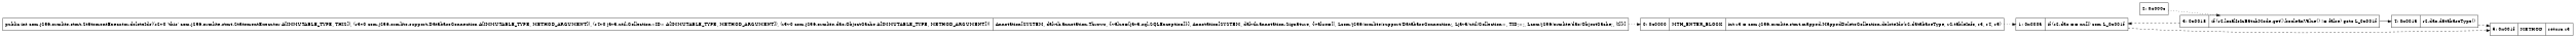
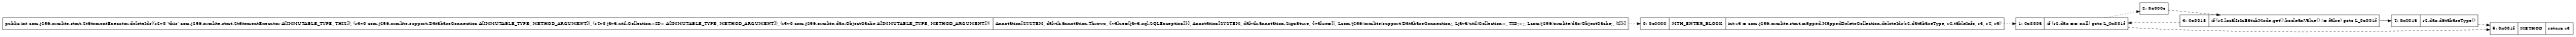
  digraph {
    rankdir=LR
    node [shape=record]
    edge [style=dotted]
    n1 [label="{0\:\ 0x0000|MTH_ENTER_BLOCK\l|int r3 = com.j256.ormlite.stmt.mapped.MappedDeleteCollection.deleteIds(r2.databaseType, r2.tableInfo, r3, r4, r5)\l}"]
-   n2 [label="{1\:\ 0x000a|if (r2.dao == null) com L_0x001f\l}"]
+   n2 [label="{1\:\ 0x000a|if (r2.dao == null) goto L_0x001f\l}"]
    n3 [label="{2\:\ 0x000c}"]
    n4 [label="{5\:\ 0x001f|METHOD\l|return r3\l}"]
    n5 [label="{3\:\ 0x0018|if (r2.localIsInBatchMode.get().booleanValue() != false) goto L_0x001f\l}"]
    n6 [label="{4\:\ 0x001a|r2.dao.databaseType()\l}"]
    n7 [label="{public int com.j256.ormlite.stmt.StatementExecutor.deleteIds((r2v0 'this' com.j256.ormlite.stmt.StatementExecutor A[IMMUTABLE_TYPE, THIS]), (r3v0 com.j256.ormlite.support.DatabaseConnection A[IMMUTABLE_TYPE, METHOD_ARGUMENT]), (r4v0 java.util.Collection\<ID\> A[IMMUTABLE_TYPE, METHOD_ARGUMENT]), (r5v0 com.j256.ormlite.dao.ObjectCache A[IMMUTABLE_TYPE, METHOD_ARGUMENT]))  | Annotation[SYSTEM, dalvik.annotation.Throws, \{value=[java.sql.SQLException]\}], Annotation[SYSTEM, dalvik.annotation.Signature, \{value=[(, Lcom\/j256\/ormlite\/support\/DatabaseConnection;, Ljava\/util\/Collection\<, TID;\>;, Lcom\/j256\/ormlite\/dao\/ObjectCache;, )I]\}]\l}"]
    n1 -> n2
+   n2 -> n3
    n2 -> n4 [style=dashed]
-   n3 -> n5
+   n3 -> n5 [style=dashed]
    n5 -> n2 [style=dashed]
    n5 -> n6 [style=solid]
    n6 -> n4 [style=dashed]
    n7 -> n1
  }
